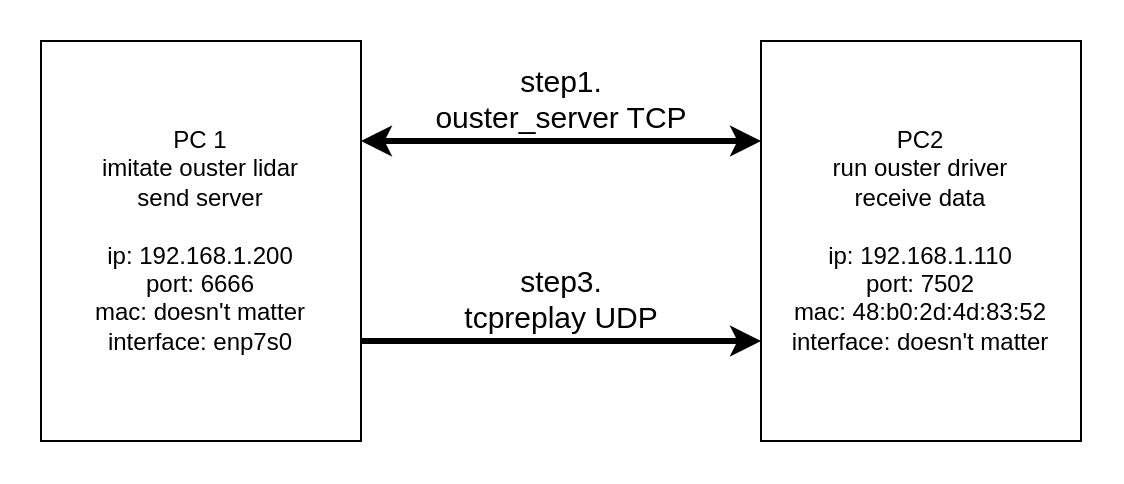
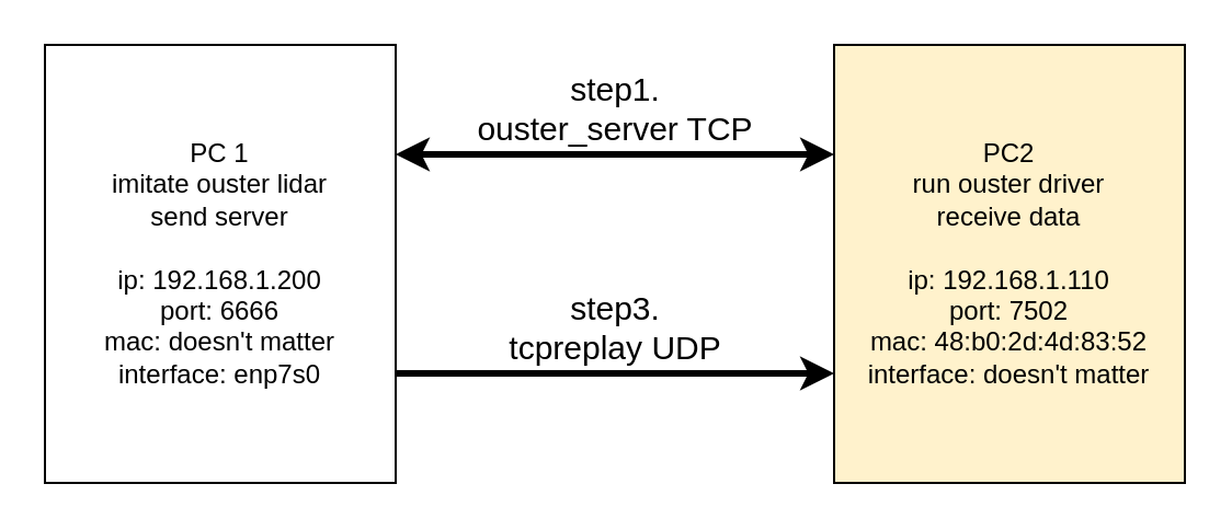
  <mxCell id="0" />
  <mxCell id="1" parent="0" />
  <mxCell id="2" value="PC 1&lt;br&gt;imitate ouster lidar&lt;br&gt;send server&lt;br&gt;&lt;br&gt;ip: 192.168.1.200&lt;br&gt;port: 6666&lt;br&gt;mac: doesn't matter&lt;br&gt;interface: enp7s0" style="rounded=0;whiteSpace=wrap;html=1;" vertex="1" parent="1"><mxGeometry x="20" y="20" width="160" height="200" as="geometry" /></mxCell>
- <mxCell id="3" value="PC2&lt;br&gt;run ouster driver&lt;br&gt;receive data&lt;br&gt;&lt;br&gt;ip: 192.168.1.110&lt;br&gt;port: 7502&lt;br&gt;mac:&amp;nbsp;48:b0:2d:4d:83:52&lt;br&gt;interface: doesn't matter" style="rounded=0;whiteSpace=wrap;html=1;" vertex="1" parent="1"><mxGeometry x="380" y="20" width="160" height="200" as="geometry" /></mxCell>
+ <mxCell id="3" value="PC2&lt;br&gt;run ouster driver&lt;br&gt;receive data&lt;br&gt;&lt;br&gt;ip: 192.168.1.110&lt;br&gt;port: 7502&lt;br&gt;mac:&amp;nbsp;48:b0:2d:4d:83:52&lt;br&gt;interface: doesn't matter" style="rounded=0;whiteSpace=wrap;html=1;fillColor=#fff2cc;" vertex="1" parent="1"><mxGeometry x="380" y="20" width="160" height="200" as="geometry" /></mxCell>
  <mxCell id="4" value="&lt;span style=&quot;font-family: Helvetica; font-size: 15px; font-style: normal; font-variant-ligatures: normal; font-variant-caps: normal; font-weight: 400; letter-spacing: normal; orphans: 2; text-align: center; text-indent: 0px; text-transform: none; widows: 2; word-spacing: 0px; -webkit-text-stroke-width: 0px; text-decoration-thickness: initial; text-decoration-style: initial; text-decoration-color: initial; float: none; display: inline !important;&quot;&gt;step1. &lt;br&gt;ouster_server TCP&lt;/span&gt;" style="endArrow=classic;startArrow=classic;html=1;rounded=0;exitX=1;exitY=0.25;exitDx=0;exitDy=0;entryX=0;entryY=0.25;entryDx=0;entryDy=0;strokeWidth=3;labelPosition=center;verticalLabelPosition=top;align=center;verticalAlign=bottom;fontColor=default;labelBackgroundColor=default;" edge="1" parent="1" source="2" target="3"><mxGeometry width="50" height="50" relative="1" as="geometry"><mxPoint x="260" y="150" as="sourcePoint" /><mxPoint x="310" y="100" as="targetPoint" /></mxGeometry></mxCell>
  <mxCell id="5" value="step3.&lt;br&gt;tcpreplay UDP" style="endArrow=classic;html=1;rounded=0;fontSize=15;exitX=1;exitY=0.75;exitDx=0;exitDy=0;entryX=0;entryY=0.75;entryDx=0;entryDy=0;strokeWidth=3;labelPosition=center;verticalLabelPosition=top;align=center;verticalAlign=bottom;" edge="1" parent="1" source="2" target="3"><mxGeometry width="50" height="50" relative="1" as="geometry"><mxPoint x="260" y="150" as="sourcePoint" /><mxPoint x="310" y="100" as="targetPoint" /></mxGeometry></mxCell>
